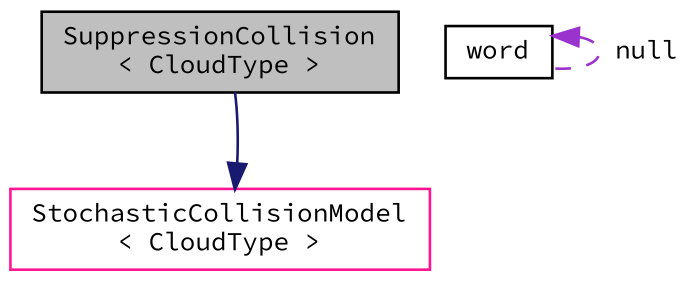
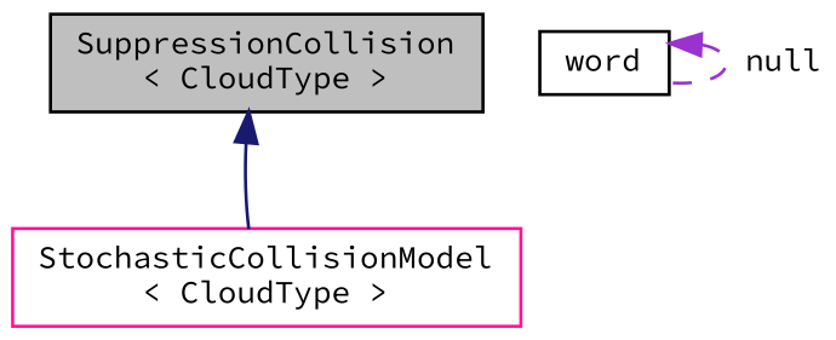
  digraph {
    fontname="Source Code Pro"
    node [color=black fontname="Source Code Pro" fontsize=10 shape=record]
    edge [dir=back fontname="Source Code Pro" fontsize=10 labelfontname=Helvetica labelfontsize=10]
    n1 [fillcolor=grey75 fontcolor=black height=0.2 label="SuppressionCollision\l\< CloudType \>" style=filled width=0.4]
    n2 [color=deeppink height=0.2 label="StochasticCollisionModel\l\< CloudType \>" width=0.4]
    n3 [height=0.2 label=word width=0.4]
-   n2 -> n1 [color=midnightblue style=solid]
+   n1 -> n2 [color=midnightblue style=solid]
    n3 -> n3 [color=darkorchid3 label=" null" style=dashed]
  }
